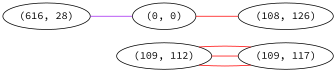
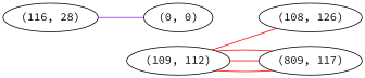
  graph {
    fontname="Source Code Pro"
    rankdir=LR
    node [fontname="Source Code Pro"]
    edge [color=red fontname="Source Code Pro" weight=1]
    n1 [label="(109, 112)"]
    "(108, 126)"
-   "(109, 117)"
-   "(116, 28)" [label="(616, 28)"]
+   "(109, 117)" [label="(809, 117)"]
+   "(116, 28)"
    "(0, 0)"
-   "(0, 0)" -- "(108, 126)"
+   n1 -- "(108, 126)"
    n1 -- "(109, 117)"
    n1 -- "(109, 117)"
    n1 -- "(109, 117)"
    "(116, 28)" -- "(0, 0)" [color=purple weight=4]
  }
